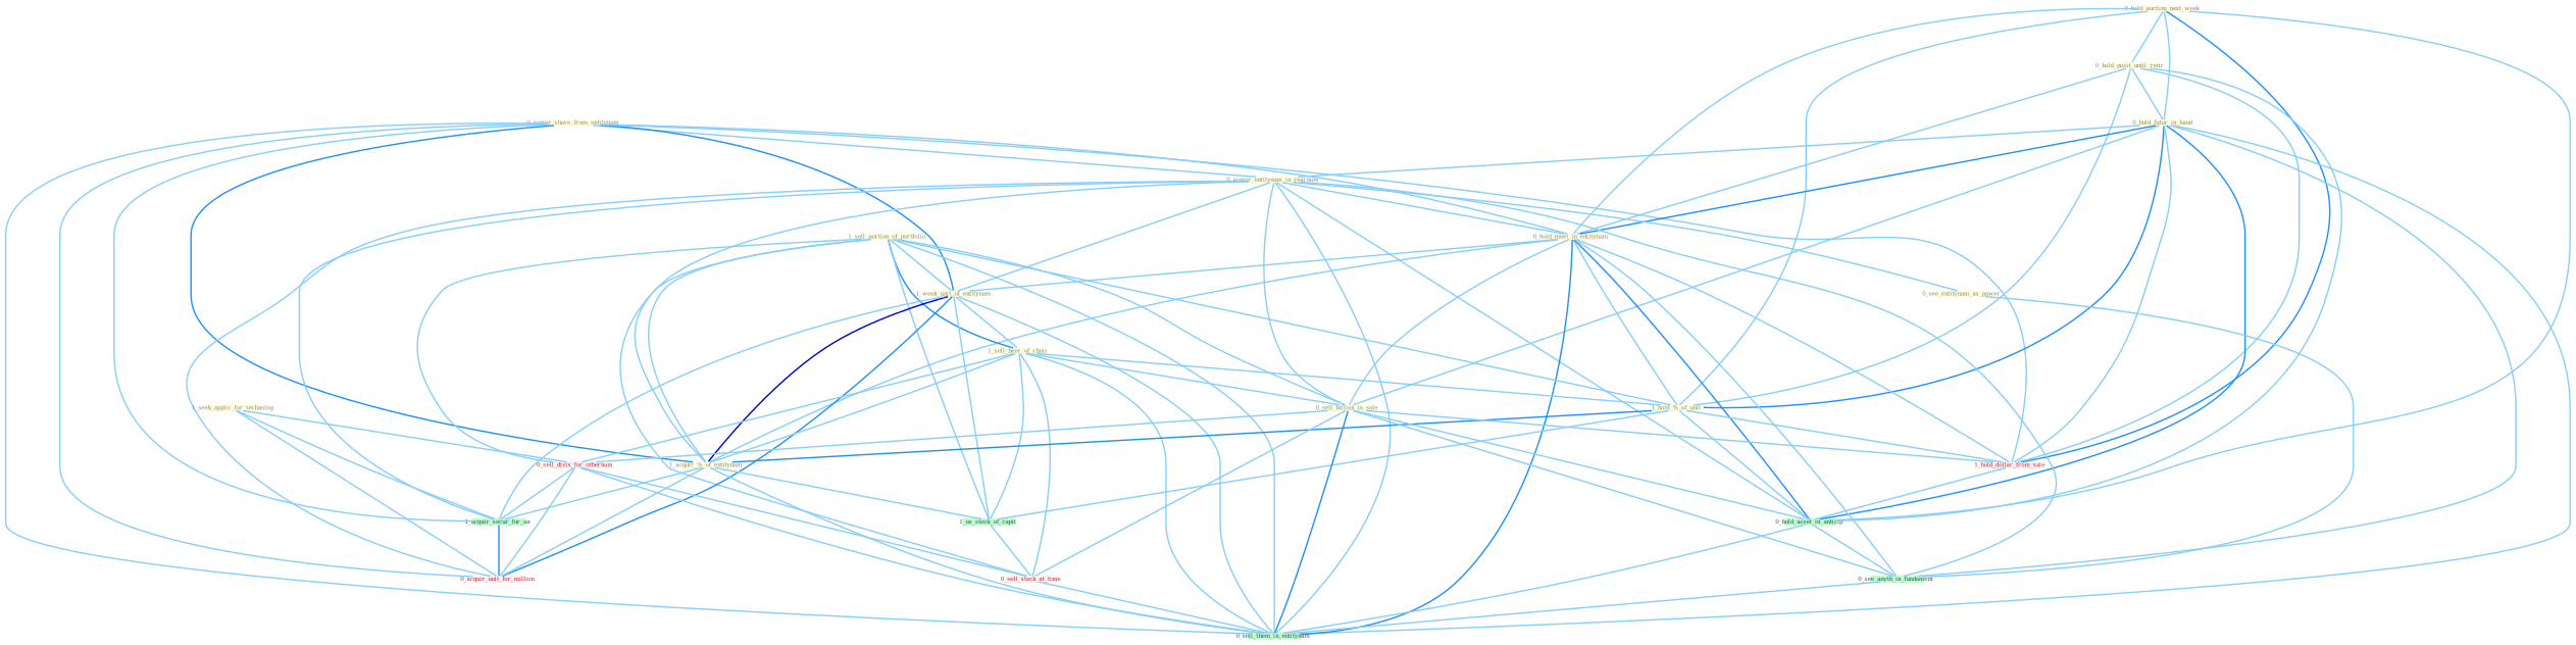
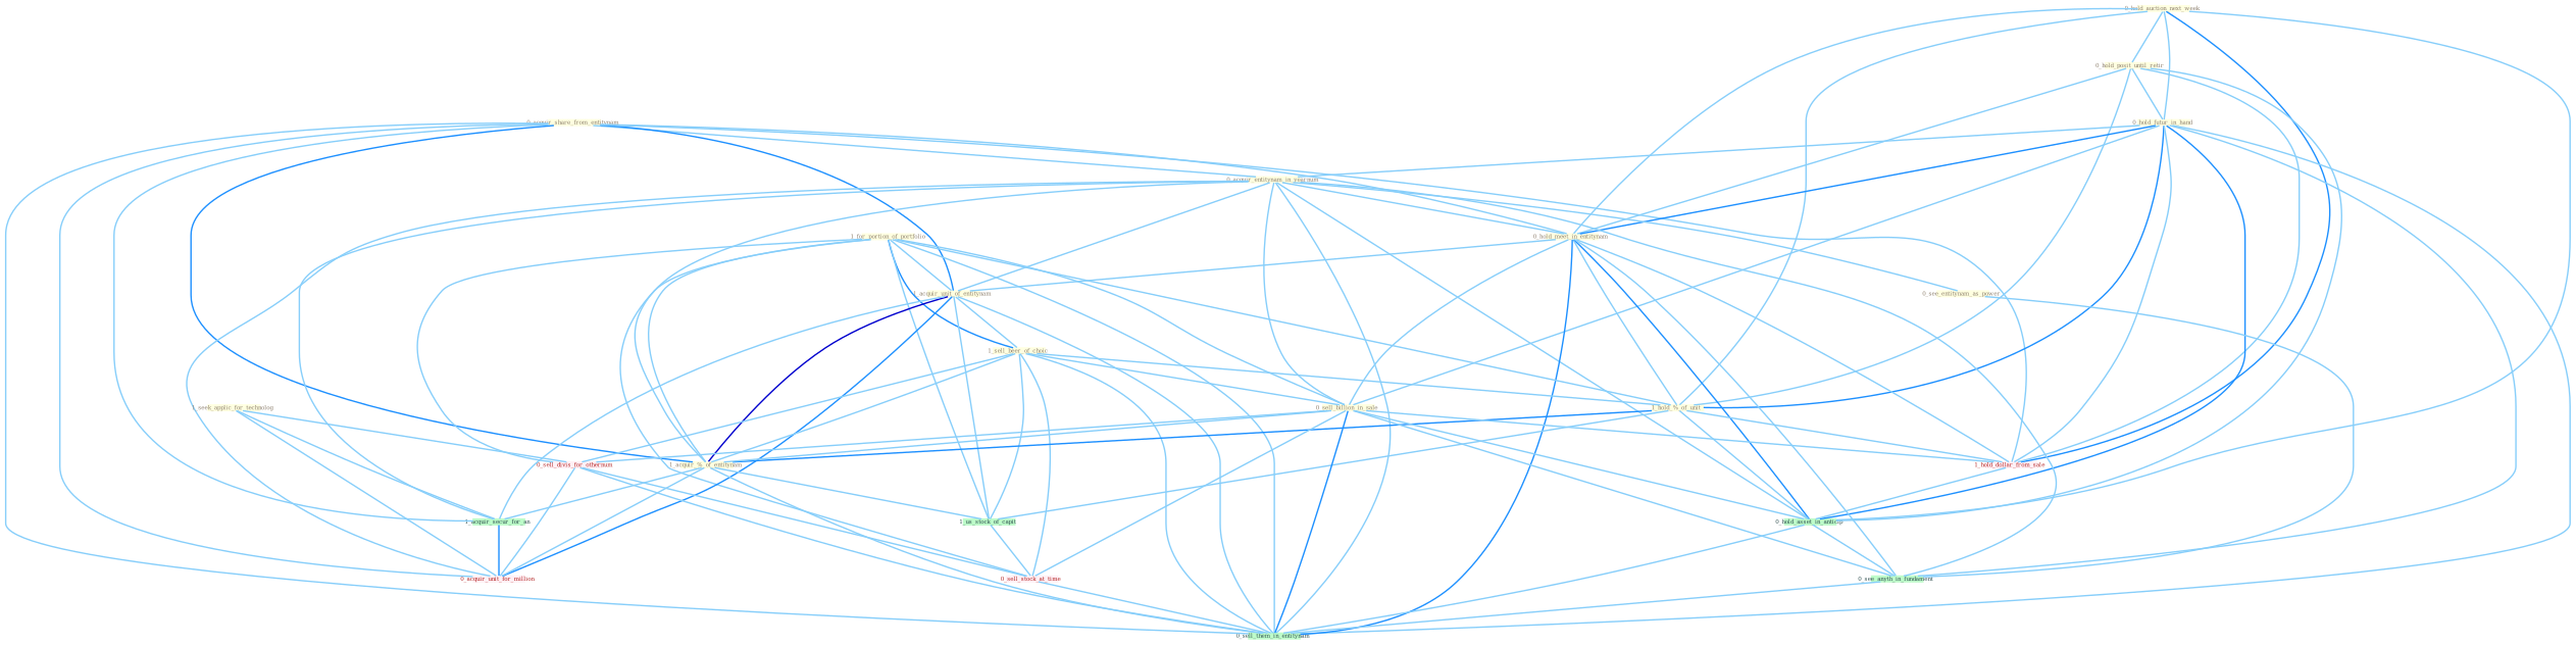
  graph {
    node [color="#ffffe0" fixedsize=true fontcolor="#8b7d6b" fontsize=4 shape=polygon style=filled]
    edge [color="#87cefa" w=1]
    "0_acquir_share_from_entitynam " [height=.06 width=.5]
    "0_hold_auction_next_week " [height=.06 width=.5]
    "0_hold_posit_until_retir " [height=.06 width=.5]
    "0_hold_futur_in_hand " [height=.06 width=.5]
    "0_acquir_entitynam_in_yearnum " [height=.06 width=.5]
    "0_hold_meet_in_entitynam " [height=.06 width=.5]
-   "1_sell_portion_of_portfolio " [height=.06 width=.5]
-   "1_acquir_unit_of_entitynam " [height=.06 width=.5 label="1_week_unit_of_entitynam"]
+   "1_sell_portion_of_portfolio " [height=.06 width=.5 label="1_for_portion_of_portfolio"]
+   "1_acquir_unit_of_entitynam " [height=.06 width=.5]
    "1_sell_beer_of_choic " [height=.06 width=.5]
    "0_see_entitynam_as_power " [height=.06 width=.5]
    "1_hold_%_of_unit " [height=.06 width=.5]
    "0_sell_billion_in_sale " [height=.06 width=.5]
    "1_seek_applic_for_technolog " [height=.06 width=.5]
    "1_acquir_%_of_entitynam " [height=.06 width=.5]
    "0_sell_divis_for_othernum " [color="#fff0f5" fontcolor="#b22222" height=.06 width=.5]
    "1_hold_dollar_from_sale " [color="#fff0f5" fontcolor="#b22222" height=.06 width=.5]
    "0_sell_stock_at_time " [color="#fff0f5" fontcolor="#b22222" height=.06 width=.5]
    "0_acquir_unit_for_million " [color="#fff0f5" fontcolor="#b22222" height=.06 width=.5]
    "1_acquir_secur_for_an " [color="#BDFCC9" fontcolor="#2f4f4f" height=.06 width=.5]
    "0_sell_them_in_entitynam " [color="#BDFCC9" fontcolor="#2f4f4f" height=.06 width=.5]
    "0_hold_asset_in_anticip " [color="#BDFCC9" fontcolor="#2f4f4f" height=.06 width=.5]
    "0_see_anyth_in_fundament " [color="#BDFCC9" fontcolor="#2f4f4f" height=.06 width=.5]
    "1_us_stock_of_capit " [color="#BDFCC9" fontcolor="#2f4f4f" height=.06 width=.5]
    subgraph sub_1 {
      "0_acquir_share_from_entitynam "
      "0_hold_auction_next_week "
      "0_hold_posit_until_retir "
      "0_hold_futur_in_hand "
      "0_acquir_entitynam_in_yearnum "
      "0_hold_meet_in_entitynam "
      "1_sell_portion_of_portfolio "
      "1_acquir_unit_of_entitynam "
      "1_sell_beer_of_choic "
      "0_see_entitynam_as_power "
      "1_hold_%_of_unit "
      "0_sell_billion_in_sale "
      "1_seek_applic_for_technolog "
      "1_acquir_%_of_entitynam "
    }
    subgraph sub_2 {
      "0_sell_divis_for_othernum "
      "1_hold_dollar_from_sale "
      "0_sell_stock_at_time "
      "0_acquir_unit_for_million "
    }
    "0_acquir_share_from_entitynam " -- "0_acquir_entitynam_in_yearnum "
    "0_acquir_share_from_entitynam " -- "0_hold_meet_in_entitynam "
    "0_acquir_share_from_entitynam " -- "1_acquir_unit_of_entitynam " [color="#1e90ff" w=2]
    "0_acquir_share_from_entitynam " -- "1_acquir_%_of_entitynam " [color="#1e90ff" w=2]
    "0_acquir_share_from_entitynam " -- "1_hold_dollar_from_sale "
    "0_acquir_share_from_entitynam " -- "0_acquir_unit_for_million "
    "0_acquir_share_from_entitynam " -- "1_acquir_secur_for_an "
    "0_acquir_share_from_entitynam " -- "0_sell_them_in_entitynam "
    "0_hold_auction_next_week " -- "0_hold_posit_until_retir "
    "0_hold_auction_next_week " -- "0_hold_futur_in_hand "
    "0_hold_auction_next_week " -- "0_hold_meet_in_entitynam "
    "0_hold_auction_next_week " -- "1_hold_%_of_unit "
    "0_hold_auction_next_week " -- "1_hold_dollar_from_sale " [color="#1e90ff"]
    "0_hold_auction_next_week " -- "0_hold_asset_in_anticip "
    "0_hold_posit_until_retir " -- "0_hold_futur_in_hand "
    "0_hold_posit_until_retir " -- "0_hold_meet_in_entitynam "
    "0_hold_posit_until_retir " -- "1_hold_%_of_unit "
    "0_hold_posit_until_retir " -- "1_hold_dollar_from_sale "
    "0_hold_posit_until_retir " -- "0_hold_asset_in_anticip "
    "0_hold_futur_in_hand " -- "0_acquir_entitynam_in_yearnum "
    "0_hold_futur_in_hand " -- "0_hold_meet_in_entitynam " [color="#1e90ff" w=2]
    "0_hold_futur_in_hand " -- "1_hold_%_of_unit " [color="#1e90ff"]
    "0_hold_futur_in_hand " -- "0_sell_billion_in_sale "
    "0_hold_futur_in_hand " -- "1_hold_dollar_from_sale "
    "0_hold_futur_in_hand " -- "0_sell_them_in_entitynam "
    "0_hold_futur_in_hand " -- "0_hold_asset_in_anticip " [color="#1e90ff" w=2]
    "0_hold_futur_in_hand " -- "0_see_anyth_in_fundament "
    "0_acquir_entitynam_in_yearnum " -- "0_hold_meet_in_entitynam "
    "0_acquir_entitynam_in_yearnum " -- "1_acquir_unit_of_entitynam "
    "0_acquir_entitynam_in_yearnum " -- "0_see_entitynam_as_power "
    "0_acquir_entitynam_in_yearnum " -- "0_sell_billion_in_sale "
    "0_acquir_entitynam_in_yearnum " -- "1_acquir_%_of_entitynam "
    "0_acquir_entitynam_in_yearnum " -- "0_acquir_unit_for_million "
    "0_acquir_entitynam_in_yearnum " -- "1_acquir_secur_for_an "
    "0_acquir_entitynam_in_yearnum " -- "0_sell_them_in_entitynam "
    "0_acquir_entitynam_in_yearnum " -- "0_hold_asset_in_anticip "
    "0_acquir_entitynam_in_yearnum " -- "0_see_anyth_in_fundament "
    "0_hold_meet_in_entitynam " -- "1_acquir_unit_of_entitynam "
    "0_hold_meet_in_entitynam " -- "1_hold_%_of_unit "
    "0_hold_meet_in_entitynam " -- "0_sell_billion_in_sale "
-   "0_hold_meet_in_entitynam " -- "1_acquir_%_of_entitynam "
+   "0_sell_billion_in_sale " -- "1_acquir_%_of_entitynam "
    "0_hold_meet_in_entitynam " -- "1_hold_dollar_from_sale "
    "0_hold_meet_in_entitynam " -- "0_sell_them_in_entitynam " [color="#1e90ff" w=2]
    "0_hold_meet_in_entitynam " -- "0_hold_asset_in_anticip " [color="#1e90ff" w=2]
    "0_hold_meet_in_entitynam " -- "0_see_anyth_in_fundament "
    "1_sell_portion_of_portfolio " -- "1_acquir_unit_of_entitynam "
    "1_sell_portion_of_portfolio " -- "1_sell_beer_of_choic " [color="#1e90ff" w=2]
    "1_sell_portion_of_portfolio " -- "1_hold_%_of_unit "
    "1_sell_portion_of_portfolio " -- "0_sell_billion_in_sale "
    "1_sell_portion_of_portfolio " -- "1_acquir_%_of_entitynam "
    "1_sell_portion_of_portfolio " -- "0_sell_divis_for_othernum "
    "1_sell_portion_of_portfolio " -- "0_sell_stock_at_time "
    "1_sell_portion_of_portfolio " -- "0_sell_them_in_entitynam "
    "1_sell_portion_of_portfolio " -- "1_us_stock_of_capit "
    "1_acquir_unit_of_entitynam " -- "1_sell_beer_of_choic "
    "1_acquir_unit_of_entitynam " -- "1_acquir_%_of_entitynam " [color="#0000cd" w=3]
    "1_acquir_unit_of_entitynam " -- "0_acquir_unit_for_million " [color="#1e90ff" w=2]
    "1_acquir_unit_of_entitynam " -- "1_acquir_secur_for_an "
    "1_acquir_unit_of_entitynam " -- "0_sell_them_in_entitynam "
    "1_acquir_unit_of_entitynam " -- "1_us_stock_of_capit "
    "1_sell_beer_of_choic " -- "1_hold_%_of_unit "
    "1_sell_beer_of_choic " -- "0_sell_billion_in_sale "
    "1_sell_beer_of_choic " -- "1_acquir_%_of_entitynam "
    "1_sell_beer_of_choic " -- "0_sell_divis_for_othernum "
    "1_sell_beer_of_choic " -- "0_sell_stock_at_time "
    "1_sell_beer_of_choic " -- "0_sell_them_in_entitynam "
    "1_sell_beer_of_choic " -- "1_us_stock_of_capit "
    "0_see_entitynam_as_power " -- "0_see_anyth_in_fundament "
    "1_hold_%_of_unit " -- "1_acquir_%_of_entitynam " [color="#1e90ff" w=2]
    "1_hold_%_of_unit " -- "1_hold_dollar_from_sale "
    "1_hold_%_of_unit " -- "0_hold_asset_in_anticip "
    "1_hold_%_of_unit " -- "1_us_stock_of_capit "
    "0_sell_billion_in_sale " -- "0_sell_divis_for_othernum "
    "0_sell_billion_in_sale " -- "1_hold_dollar_from_sale "
    "0_sell_billion_in_sale " -- "0_sell_stock_at_time "
    "0_sell_billion_in_sale " -- "0_sell_them_in_entitynam " [color="#1e90ff" w=2]
    "0_sell_billion_in_sale " -- "0_hold_asset_in_anticip "
    "0_sell_billion_in_sale " -- "0_see_anyth_in_fundament "
    "1_seek_applic_for_technolog " -- "0_sell_divis_for_othernum "
    "1_seek_applic_for_technolog " -- "0_acquir_unit_for_million "
    "1_seek_applic_for_technolog " -- "1_acquir_secur_for_an "
    "1_acquir_%_of_entitynam " -- "0_acquir_unit_for_million "
    "1_acquir_%_of_entitynam " -- "1_acquir_secur_for_an "
    "1_acquir_%_of_entitynam " -- "0_sell_them_in_entitynam "
    "1_acquir_%_of_entitynam " -- "1_us_stock_of_capit "
    "0_sell_divis_for_othernum " -- "0_sell_stock_at_time "
    "0_sell_divis_for_othernum " -- "0_acquir_unit_for_million "
-   "0_sell_divis_for_othernum " -- "1_acquir_secur_for_an "
    "0_sell_divis_for_othernum " -- "0_sell_them_in_entitynam "
    "1_hold_dollar_from_sale " -- "0_hold_asset_in_anticip "
    "0_sell_stock_at_time " -- "0_sell_them_in_entitynam "
    "1_acquir_secur_for_an " -- "0_acquir_unit_for_million " [color="#1e90ff" w=2]
    "0_hold_asset_in_anticip " -- "0_sell_them_in_entitynam "
    "0_hold_asset_in_anticip " -- "0_see_anyth_in_fundament "
    "0_see_anyth_in_fundament " -- "0_sell_them_in_entitynam "
    "1_us_stock_of_capit " -- "0_sell_stock_at_time "
  }
